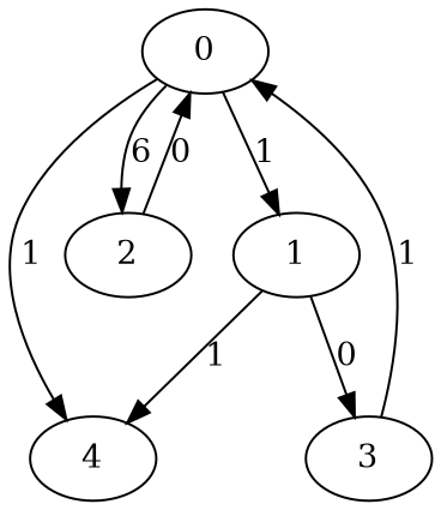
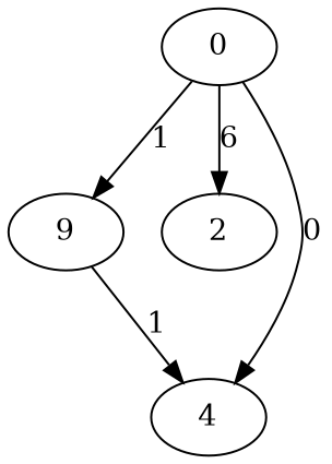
  digraph {
    0
-   1
+   1 [label=9]
    2
    4
-   3
    0 -> 1 [label=1]
    0 -> 2 [label=6]
-   0 -> 4 [label=1]
+   0 -> 4 [label=0]
    1 -> 4 [label=1]
-   1 -> 3 [label=0]
-   2 -> 0 [label=0]
-   3 -> 0 [label=1]
  }
